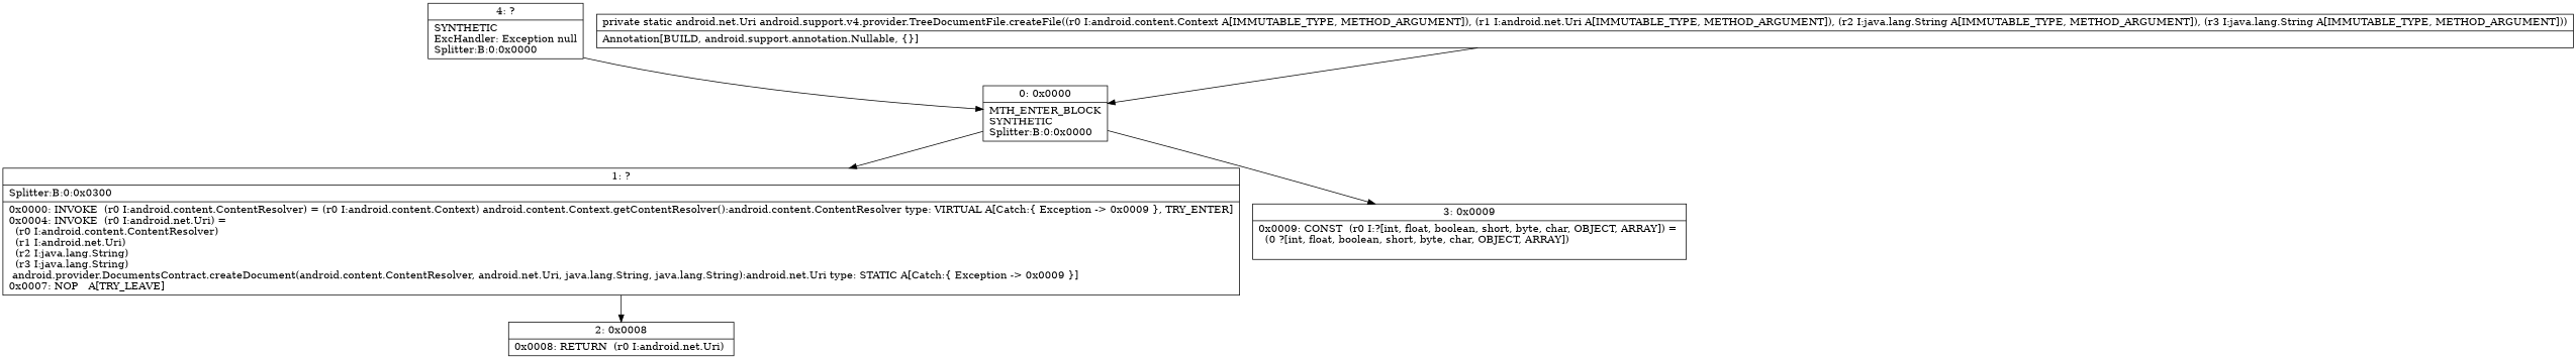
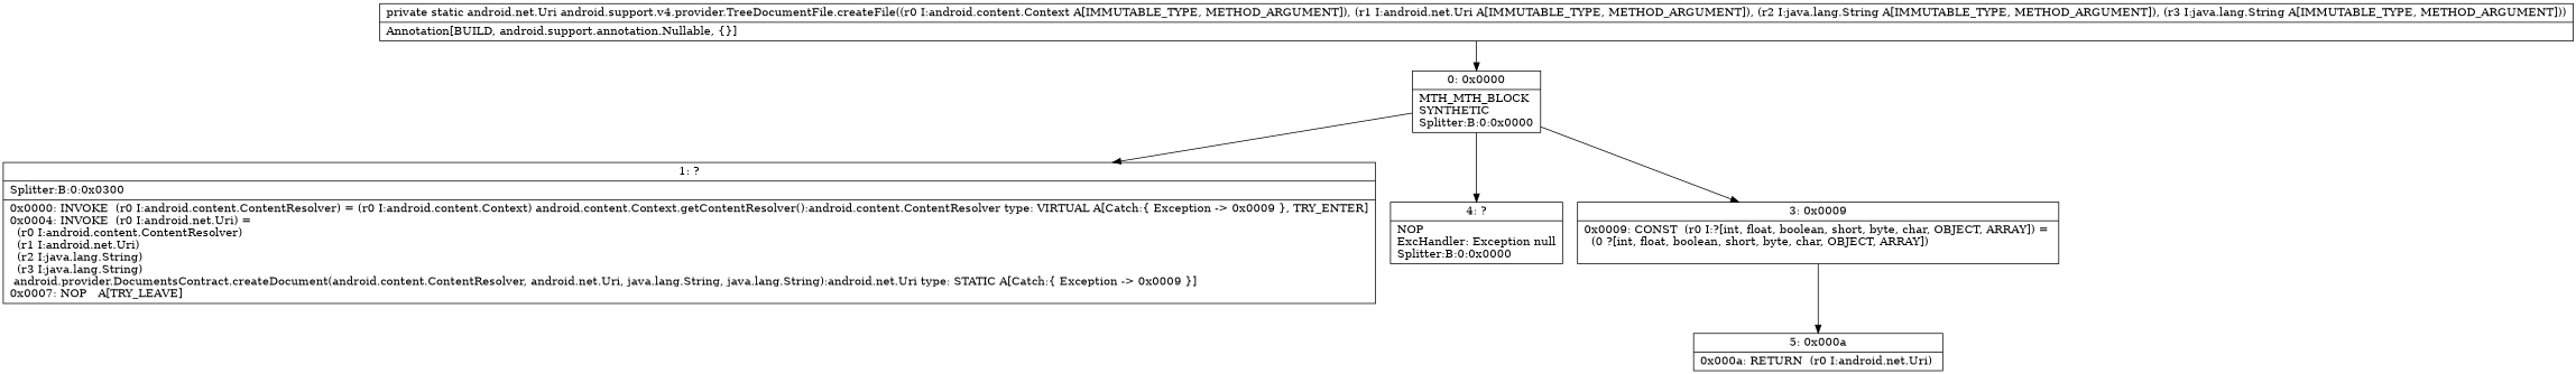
  digraph {
    node [shape=record]
-   n1 [label="{0\:\ 0x0000|MTH_ENTER_BLOCK\lSYNTHETIC\lSplitter:B:0:0x0000\l}"]
+   n1 [label="{0\:\ 0x0000|MTH_MTH_BLOCK\lSYNTHETIC\lSplitter:B:0:0x0000\l}"]
    n2 [label="{1\:\ ?|Splitter:B:0:0x0300\l|0x0000: INVOKE  (r0 I:android.content.ContentResolver) = (r0 I:android.content.Context) android.content.Context.getContentResolver():android.content.ContentResolver type: VIRTUAL A[Catch:\{ Exception \-\> 0x0009 \}, TRY_ENTER]\l0x0004: INVOKE  (r0 I:android.net.Uri) = \l  (r0 I:android.content.ContentResolver)\l  (r1 I:android.net.Uri)\l  (r2 I:java.lang.String)\l  (r3 I:java.lang.String)\l android.provider.DocumentsContract.createDocument(android.content.ContentResolver, android.net.Uri, java.lang.String, java.lang.String):android.net.Uri type: STATIC A[Catch:\{ Exception \-\> 0x0009 \}]\l0x0007: NOP   A[TRY_LEAVE]\l}"]
-   n3 [label="{4\:\ ?|SYNTHETIC\lExcHandler: Exception null\lSplitter:B:0:0x0000\l}"]
+   n3 [label="{4\:\ ?|NOP\lExcHandler: Exception null\lSplitter:B:0:0x0000\l}"]
    n4 [label="{3\:\ 0x0009|0x0009: CONST  (r0 I:?[int, float, boolean, short, byte, char, OBJECT, ARRAY]) = \l  (0 ?[int, float, boolean, short, byte, char, OBJECT, ARRAY])\l \l}"]
-   n5 [label="{2\:\ 0x0008|0x0008: RETURN  (r0 I:android.net.Uri) \l}"]
+   n6 [label="{5\:\ 0x000a|0x000a: RETURN  (r0 I:android.net.Uri) \l}"]
    n7 [label="{private static android.net.Uri android.support.v4.provider.TreeDocumentFile.createFile((r0 I:android.content.Context A[IMMUTABLE_TYPE, METHOD_ARGUMENT]), (r1 I:android.net.Uri A[IMMUTABLE_TYPE, METHOD_ARGUMENT]), (r2 I:java.lang.String A[IMMUTABLE_TYPE, METHOD_ARGUMENT]), (r3 I:java.lang.String A[IMMUTABLE_TYPE, METHOD_ARGUMENT]))  | Annotation[BUILD, android.support.annotation.Nullable, \{\}]\l}"]
    n1 -> n2
-   n3 -> n1
+   n1 -> n3
    n1 -> n4
-   n2 -> n5
+   n4 -> n6
    n7 -> n1
  }
